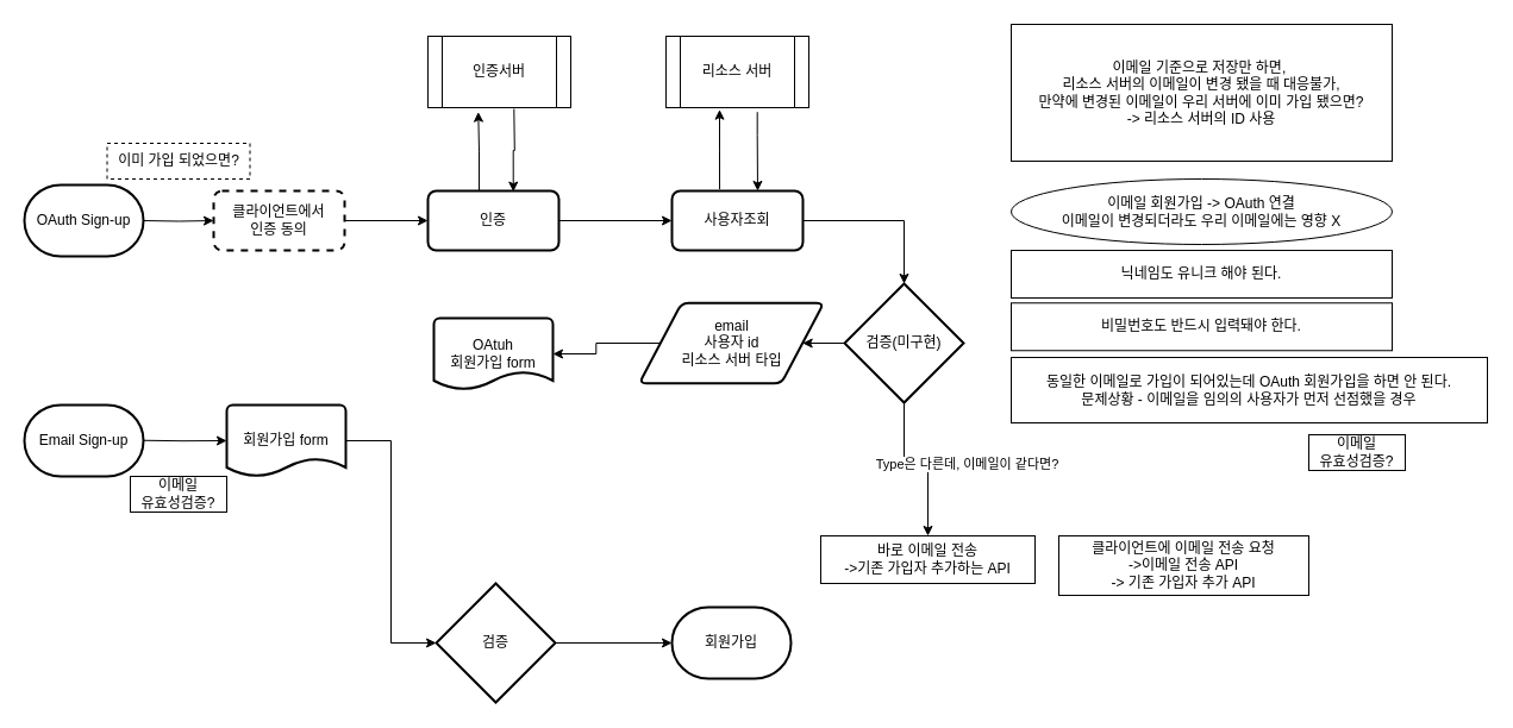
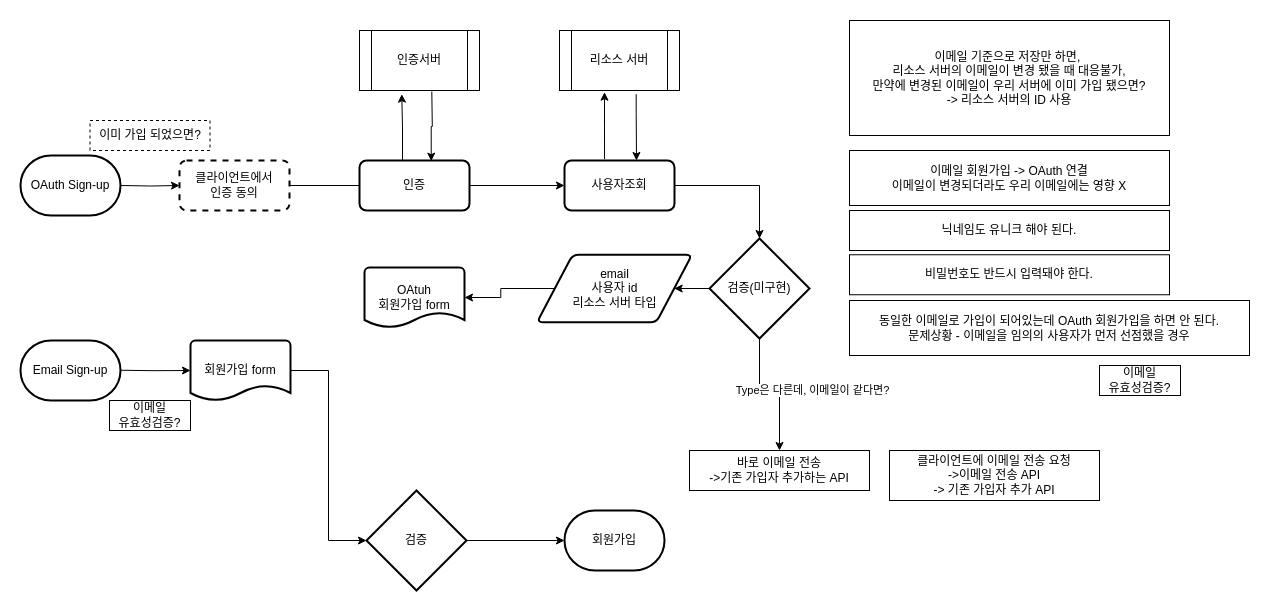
  <mxCell id="0" />
  <mxCell id="1" parent="0" />
  <mxCell id="2" style="edgeStyle=orthogonalEdgeStyle;rounded=0;orthogonalLoop=1;jettySize=auto;html=1;entryX=0;entryY=0.5;entryDx=0;entryDy=0;" parent="1" target="4" edge="1"><mxGeometry relative="1" as="geometry"><mxPoint x="120" y="185" as="sourcePoint" /></mxGeometry></mxCell>
- <mxCell id="3" style="edgeStyle=orthogonalEdgeStyle;rounded=0;orthogonalLoop=1;jettySize=auto;html=1;entryX=0;entryY=0.5;entryDx=0;entryDy=0;" parent="1" source="4" target="11" edge="1"><mxGeometry relative="1" as="geometry" /></mxCell>
+ <mxCell id="3" style="edgeStyle=orthogonalEdgeStyle;rounded=0;orthogonalLoop=1;jettySize=auto;html=1;entryX=0;entryY=0.5;entryDx=0;entryDy=0;endArrow=none;" parent="1" source="4" target="11" edge="1"><mxGeometry relative="1" as="geometry" /></mxCell>
  <mxCell id="4" value="클라이언트에서&lt;br&gt;인증 동의" style="rounded=1;whiteSpace=wrap;html=1;absoluteArcSize=1;arcSize=14;strokeWidth=2;dashed=1;" parent="1" vertex="1"><mxGeometry x="179" y="160" width="110" height="50" as="geometry" /></mxCell>
  <mxCell id="5" style="edgeStyle=orthogonalEdgeStyle;rounded=0;orthogonalLoop=1;jettySize=auto;html=1;entryX=0.35;entryY=1.028;entryDx=0;entryDy=0;entryPerimeter=0;exitX=0.364;exitY=-0.027;exitDx=0;exitDy=0;exitPerimeter=0;" parent="1" source="7" edge="1"><mxGeometry relative="1" as="geometry"><mxPoint x="604" y="91.68" as="targetPoint" /></mxGeometry></mxCell>
  <mxCell id="6" style="edgeStyle=orthogonalEdgeStyle;rounded=0;orthogonalLoop=1;jettySize=auto;html=1;entryX=0.5;entryY=0;entryDx=0;entryDy=0;entryPerimeter=0;" parent="1" source="7" target="37" edge="1"><mxGeometry relative="1" as="geometry" /></mxCell>
  <mxCell id="7" value="사용자조회" style="rounded=1;whiteSpace=wrap;html=1;absoluteArcSize=1;arcSize=14;strokeWidth=2;" parent="1" vertex="1"><mxGeometry x="564" y="160" width="110" height="50" as="geometry" /></mxCell>
  <mxCell id="8" style="edgeStyle=orthogonalEdgeStyle;rounded=0;orthogonalLoop=1;jettySize=auto;html=1;entryX=0.652;entryY=0.013;entryDx=0;entryDy=0;entryPerimeter=0;exitX=0.673;exitY=1.017;exitDx=0;exitDy=0;exitPerimeter=0;" parent="1" target="11" edge="1"><mxGeometry relative="1" as="geometry"><mxPoint x="431.3" y="91.02" as="sourcePoint" /></mxGeometry></mxCell>
  <mxCell id="9" style="edgeStyle=orthogonalEdgeStyle;rounded=0;orthogonalLoop=1;jettySize=auto;html=1;entryX=0.373;entryY=1.061;entryDx=0;entryDy=0;entryPerimeter=0;exitX=0.391;exitY=0.027;exitDx=0;exitDy=0;exitPerimeter=0;" parent="1" source="11" edge="1"><mxGeometry relative="1" as="geometry"><mxPoint x="401.3" y="93.66" as="targetPoint" /></mxGeometry></mxCell>
  <mxCell id="10" style="edgeStyle=orthogonalEdgeStyle;rounded=0;orthogonalLoop=1;jettySize=auto;html=1;entryX=0;entryY=0.5;entryDx=0;entryDy=0;" parent="1" source="11" target="7" edge="1"><mxGeometry relative="1" as="geometry" /></mxCell>
  <mxCell id="11" value="인증" style="rounded=1;whiteSpace=wrap;html=1;absoluteArcSize=1;arcSize=14;strokeWidth=2;" parent="1" vertex="1"><mxGeometry x="359" y="160" width="110" height="50" as="geometry" /></mxCell>
  <mxCell id="12" style="edgeStyle=orthogonalEdgeStyle;rounded=0;orthogonalLoop=1;jettySize=auto;html=1;exitX=0.697;exitY=1.028;exitDx=0;exitDy=0;exitPerimeter=0;" parent="1" edge="1"><mxGeometry relative="1" as="geometry"><mxPoint x="635.7" y="93.68" as="sourcePoint" /><mxPoint x="636" y="160" as="targetPoint" /><Array as="points"><mxPoint x="636" y="113" /><mxPoint x="636" y="113" /></Array></mxGeometry></mxCell>
  <mxCell id="13" style="edgeStyle=orthogonalEdgeStyle;rounded=0;orthogonalLoop=1;jettySize=auto;html=1;entryX=0;entryY=0.5;entryDx=0;entryDy=0;entryPerimeter=0;" parent="1" target="26" edge="1"><mxGeometry relative="1" as="geometry"><mxPoint x="114" y="369.66" as="sourcePoint" /><mxPoint x="182.8" y="370" as="targetPoint" /></mxGeometry></mxCell>
  <mxCell id="14" style="edgeStyle=orthogonalEdgeStyle;rounded=0;orthogonalLoop=1;jettySize=auto;html=1;entryX=0;entryY=0.5;entryDx=0;entryDy=0;entryPerimeter=0;exitX=1;exitY=0.5;exitDx=0;exitDy=0;exitPerimeter=0;" parent="1" source="26" target="19" edge="1"><mxGeometry relative="1" as="geometry"><mxPoint x="275.2" y="370" as="sourcePoint" /></mxGeometry></mxCell>
  <mxCell id="15" value="OAuth Sign-up" style="strokeWidth=2;html=1;shape=mxgraph.flowchart.terminator;whiteSpace=wrap;" parent="1" vertex="1"><mxGeometry x="20" y="155" width="100" height="60" as="geometry" /></mxCell>
  <mxCell id="16" value="회원가입" style="strokeWidth=2;html=1;shape=mxgraph.flowchart.terminator;whiteSpace=wrap;" parent="1" vertex="1"><mxGeometry x="564" y="510" width="100" height="60" as="geometry" /></mxCell>
  <mxCell id="17" style="edgeStyle=orthogonalEdgeStyle;rounded=0;orthogonalLoop=1;jettySize=auto;html=1;entryX=1;entryY=0.5;entryDx=0;entryDy=0;entryPerimeter=0;exitX=0;exitY=0.5;exitDx=0;exitDy=0;" parent="1" source="38" target="25" edge="1"><mxGeometry relative="1" as="geometry"><mxPoint x="564" y="297.5" as="sourcePoint" /></mxGeometry></mxCell>
  <mxCell id="18" style="edgeStyle=orthogonalEdgeStyle;rounded=0;orthogonalLoop=1;jettySize=auto;html=1;entryX=0;entryY=0.5;entryDx=0;entryDy=0;entryPerimeter=0;" parent="1" source="19" target="16" edge="1"><mxGeometry relative="1" as="geometry" /></mxCell>
  <mxCell id="19" value="검증" style="strokeWidth=2;html=1;shape=mxgraph.flowchart.decision;whiteSpace=wrap;" parent="1" vertex="1"><mxGeometry x="366" y="490" width="100" height="100" as="geometry" /></mxCell>
  <mxCell id="20" value="Email Sign-up" style="strokeWidth=2;html=1;shape=mxgraph.flowchart.terminator;whiteSpace=wrap;" parent="1" vertex="1"><mxGeometry x="20" y="340" width="100" height="60" as="geometry" /></mxCell>
  <mxCell id="21" value="인증서버" style="shape=process;whiteSpace=wrap;html=1;backgroundOutline=1;" parent="1" vertex="1"><mxGeometry x="359" y="30" width="120" height="60" as="geometry" /></mxCell>
  <mxCell id="22" value="리소스 서버" style="shape=process;whiteSpace=wrap;html=1;backgroundOutline=1;" parent="1" vertex="1"><mxGeometry x="559" y="30" width="120" height="60" as="geometry" /></mxCell>
  <mxCell id="23" value="이메일&lt;br&gt;유효성검증?" style="rounded=0;whiteSpace=wrap;html=1;" parent="1" vertex="1"><mxGeometry x="109" y="400" width="81" height="30" as="geometry" /></mxCell>
  <mxCell id="24" value="이미 가입 되었으면?" style="rounded=0;whiteSpace=wrap;html=1;dashed=1;" parent="1" vertex="1"><mxGeometry x="89.5" y="120" width="120" height="30" as="geometry" /></mxCell>
  <mxCell id="25" value="OAtuh&lt;br&gt;회원가입 form" style="strokeWidth=2;html=1;shape=mxgraph.flowchart.document2;whiteSpace=wrap;size=0.25;" parent="1" vertex="1"><mxGeometry x="364" y="267" width="100" height="60" as="geometry" /></mxCell>
  <mxCell id="26" value="회원가입 form" style="strokeWidth=2;html=1;shape=mxgraph.flowchart.document2;whiteSpace=wrap;size=0.25;" parent="1" vertex="1"><mxGeometry x="190" y="340" width="100" height="60" as="geometry" /></mxCell>
  <mxCell id="27" value="이메일 기준으로 저장만 하면,&amp;nbsp;&lt;br&gt;리소스 서버의 이메일이 변경 됐을 때 대응불가,&lt;br&gt;만약에 변경된 이메일이 우리 서버에 이미 가입 됐으면?&lt;br&gt;-&amp;gt; 리소스 서버의 ID 사용" style="rounded=0;whiteSpace=wrap;html=1;" parent="1" vertex="1"><mxGeometry x="849" y="20" width="320" height="115" as="geometry" /></mxCell>
- <mxCell id="28" value="이메일 회원가입 -&amp;gt; OAuth 연결&lt;br&gt;이메일이 변경되더라도 우리 이메일에는 영향 X" style="ellipse;whiteSpace=wrap;html=1;" parent="1" vertex="1"><mxGeometry x="849" y="150" width="320" height="55" as="geometry" /></mxCell>
+ <mxCell id="28" value="이메일 회원가입 -&amp;gt; OAuth 연결&lt;br&gt;이메일이 변경되더라도 우리 이메일에는 영향 X" style="rounded=0;whiteSpace=wrap;html=1;" parent="1" vertex="1"><mxGeometry x="849" y="150" width="320" height="55" as="geometry" /></mxCell>
  <mxCell id="29" value="닉네임도 유니크 해야 된다." style="rounded=0;whiteSpace=wrap;html=1;" parent="1" vertex="1"><mxGeometry x="849" y="210" width="320" height="40" as="geometry" /></mxCell>
  <mxCell id="30" value="비밀번호도 반드시 입력돼야 한다." style="rounded=0;whiteSpace=wrap;html=1;" parent="1" vertex="1"><mxGeometry x="849" y="254.25" width="320" height="40" as="geometry" /></mxCell>
  <mxCell id="31" value="동일한 이메일로 가입이 되어있는데 OAuth 회원가입을 하면 안 된다.&lt;br&gt;문제상황 - 이메일을 임의의 사용자가 먼저 선점했을 경우" style="rounded=0;whiteSpace=wrap;html=1;" parent="1" vertex="1"><mxGeometry x="849" y="300" width="400" height="55" as="geometry" /></mxCell>
  <mxCell id="32" value="이메일&lt;br&gt;유효성검증?" style="rounded=0;whiteSpace=wrap;html=1;" parent="1" vertex="1"><mxGeometry x="1099" y="365" width="81" height="30" as="geometry" /></mxCell>
  <mxCell id="33" style="edgeStyle=orthogonalEdgeStyle;rounded=0;orthogonalLoop=1;jettySize=auto;html=1;entryX=0.5;entryY=0;entryDx=0;entryDy=0;exitX=0.5;exitY=1;exitDx=0;exitDy=0;exitPerimeter=0;" parent="1" source="37" target="35" edge="1"><mxGeometry relative="1" as="geometry"><mxPoint x="819" y="430" as="targetPoint" /><mxPoint x="664" y="435" as="sourcePoint" /></mxGeometry></mxCell>
  <mxCell id="34" value="Type은 다른데, 이메일이 같다면?" style="edgeLabel;html=1;align=center;verticalAlign=middle;resizable=0;points=[];" parent="33" vertex="1" connectable="0"><mxGeometry x="-0.111" relative="1" as="geometry"><mxPoint x="49" y="-5" as="offset" /></mxGeometry></mxCell>
  <mxCell id="35" value="바로 이메일 전송&lt;br&gt;-&amp;gt;기존 가입자 추가하는 API" style="rounded=0;whiteSpace=wrap;html=1;" parent="1" vertex="1"><mxGeometry x="689" y="450" width="180" height="40" as="geometry" /></mxCell>
  <mxCell id="36" style="edgeStyle=orthogonalEdgeStyle;rounded=0;orthogonalLoop=1;jettySize=auto;html=1;entryX=1;entryY=0.5;entryDx=0;entryDy=0;" parent="1" source="37" target="38" edge="1"><mxGeometry relative="1" as="geometry"><mxPoint x="668" y="287.98" as="targetPoint" /></mxGeometry></mxCell>
  <mxCell id="37" value="검증(미구현)" style="strokeWidth=2;html=1;shape=mxgraph.flowchart.decision;whiteSpace=wrap;" parent="1" vertex="1"><mxGeometry x="709" y="238" width="100" height="100" as="geometry" /></mxCell>
  <mxCell id="38" value="&lt;span&gt;email&lt;/span&gt;&lt;br&gt;&lt;span&gt;사용자 id&lt;/span&gt;&lt;br&gt;&lt;span&gt;리소스 서버 타입&lt;/span&gt;" style="shape=parallelogram;html=1;strokeWidth=2;perimeter=parallelogramPerimeter;whiteSpace=wrap;rounded=1;arcSize=12;size=0.23;" parent="1" vertex="1"><mxGeometry x="536.5" y="254.25" width="155" height="67.5" as="geometry" /></mxCell>
  <mxCell id="39" value="클라이언트에 이메일 전송 요청&lt;br&gt;-&amp;gt;이메일 전송 API&lt;br&gt;-&amp;gt; 기존 가입자 추가 API&lt;br&gt;" style="rounded=0;whiteSpace=wrap;html=1;" parent="1" vertex="1"><mxGeometry x="889" y="450" width="210" height="50" as="geometry" /></mxCell>
